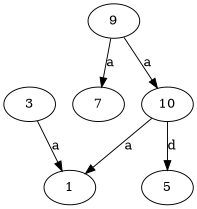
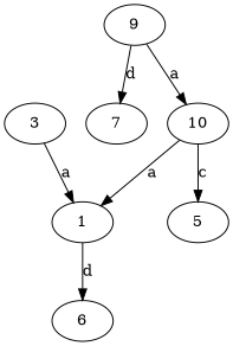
  strict digraph {
    1
+   6
    3
    9
    7
    10
    5
+   1 -> 6 [label=d]
    3 -> 1 [label=a]
-   9 -> 7 [label=a]
+   9 -> 7 [label=d]
    9 -> 10 [label=a]
    10 -> 1 [label=a]
-   10 -> 5 [label=d]
+   10 -> 5 [label=c]
  }
